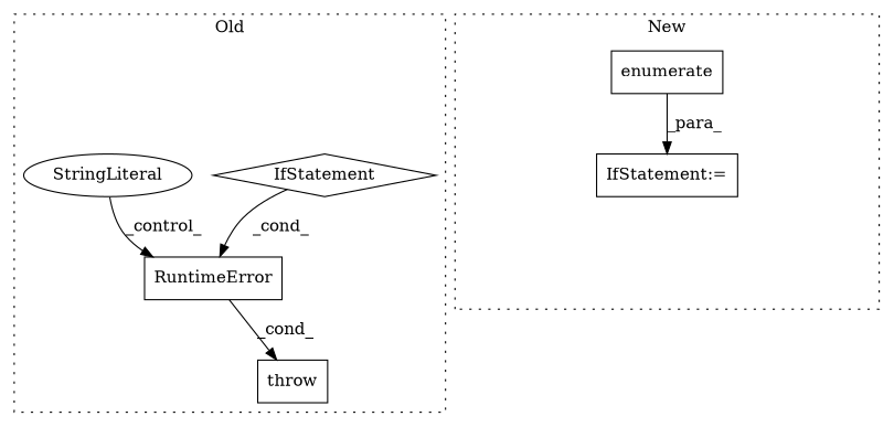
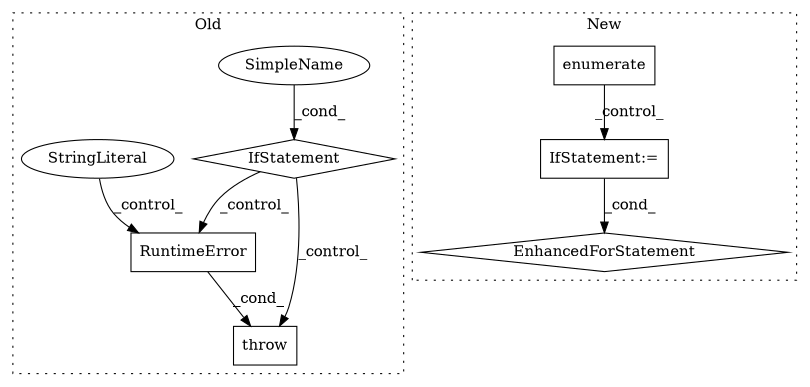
  digraph {
    node [a=32 l="69,2" s="7716,7819" shape=box]
    n1 [l="13,1" label=RuntimeError s="7496,7599"]
    n2 [a=25 l="4,2" label=IfStatement s="7460,7480" shape=diamond]
+   n3 [a=42 label=SimpleName shape=ellipse l="" s=""]
    n4 [a=45 l=90 label=StringLiteral s=7509 shape=ellipse]
    n5 [a=53 l=6 label=throw s=7490]
    n6 [l="10,1" label=enumerate s="7797,7818"]
    n7 [a=7 label="IfStatement:="]
+   n8 [a=70 label=EnhancedForStatement shape=diamond]
    subgraph cluster_1 {
      label=Old
      style=dotted
      n1
      n2
+     n3
      n4
      n5
    }
    subgraph cluster_2 {
      label=New
      style=dotted
      n6
      n7
+     n8
    }
    n1 -> n5 [label=_cond_]
-   n2 -> n1 [label=_cond_]
+   n2 -> n1 [label=_control_]
+   n2 -> n5 [label=_control_]
+   n3 -> n2 [label=_cond_]
    n4 -> n1 [label=_control_]
-   n6 -> n7 [label=_para_]
+   n6 -> n7 [label=_control_]
+   n7 -> n8 [label=_cond_]
  }
